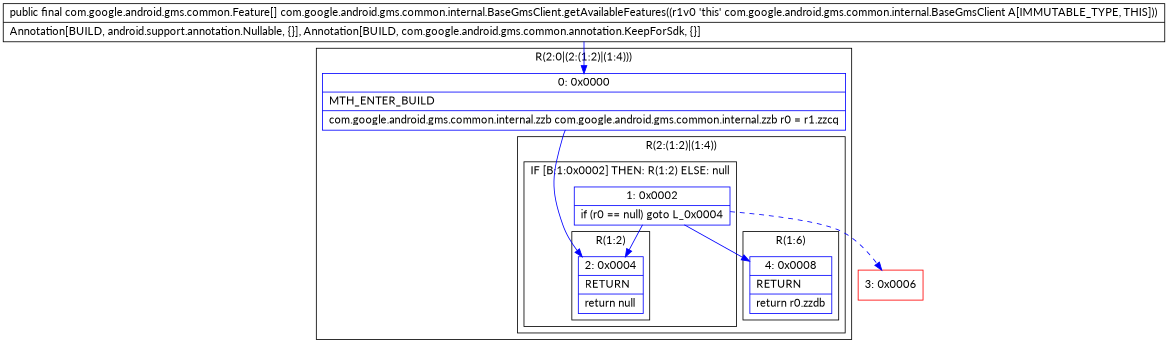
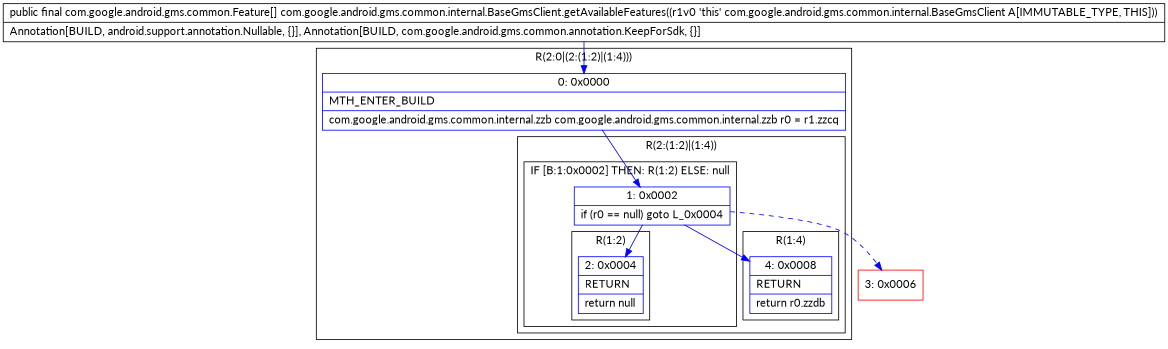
  digraph {
    fontname=Lato
    node [color=blue fontname=Lato shape=record]
    edge [color=blue fontname=Lato]
    n1 [label="{2\:\ 0x0004|RETURN\l|return null\l}"]
    n2 [label="{1\:\ 0x0002|if (r0 == null) goto L_0x0004\l}"]
    n3 [label="{4\:\ 0x0008|RETURN\l|return r0.zzdb\l}"]
    n4 [label="{0\:\ 0x0000|MTH_ENTER_BUILD\l|com.google.android.gms.common.internal.zzb com.google.android.gms.common.internal.zzb r0 = r1.zzcq\l}"]
    n5 [color=red label="{3\:\ 0x0006}"]
    n6 [label="{public final com.google.android.gms.common.Feature[] com.google.android.gms.common.internal.BaseGmsClient.getAvailableFeatures((r1v0 'this' com.google.android.gms.common.internal.BaseGmsClient A[IMMUTABLE_TYPE, THIS]))  | Annotation[BUILD, android.support.annotation.Nullable, \{\}], Annotation[BUILD, com.google.android.gms.common.annotation.KeepForSdk, \{\}]\l}" color=""]
    subgraph cluster_1 {
      label="R(2:0|(2:(1:2)|(1:4)))"
      n4
      subgraph cluster_2 {
        label="R(2:(1:2)|(1:4))"
        subgraph cluster_3 {
          label="IF [B:1:0x0002] THEN: R(1:2) ELSE: null"
          n2
          subgraph cluster_4 {
            label="R(1:2)"
            n1
          }
        }
        subgraph cluster_5 {
-         label="R(1:6)"
+         label="R(1:4)"
          n3
        }
      }
    }
    n2 -> n1
    n2 -> n3
    n2 -> n5 [style=dashed]
-   n4 -> n1
+   n4 -> n2
    n6 -> n4
  }
